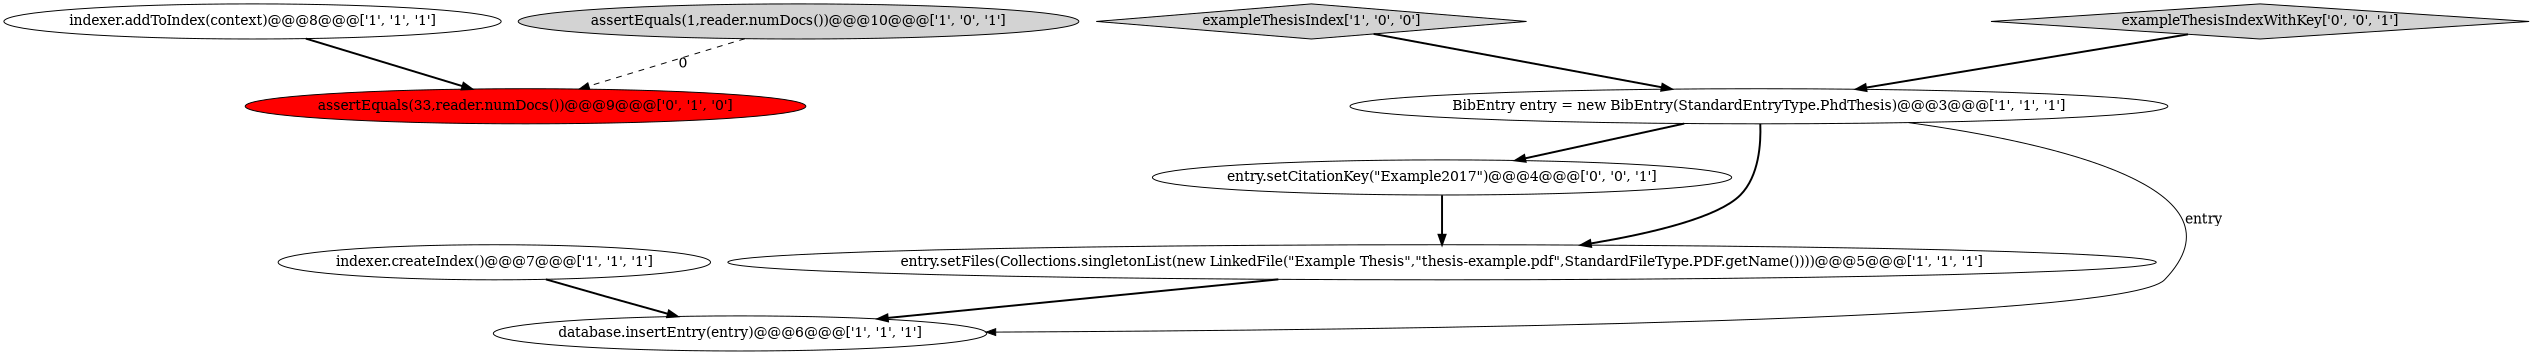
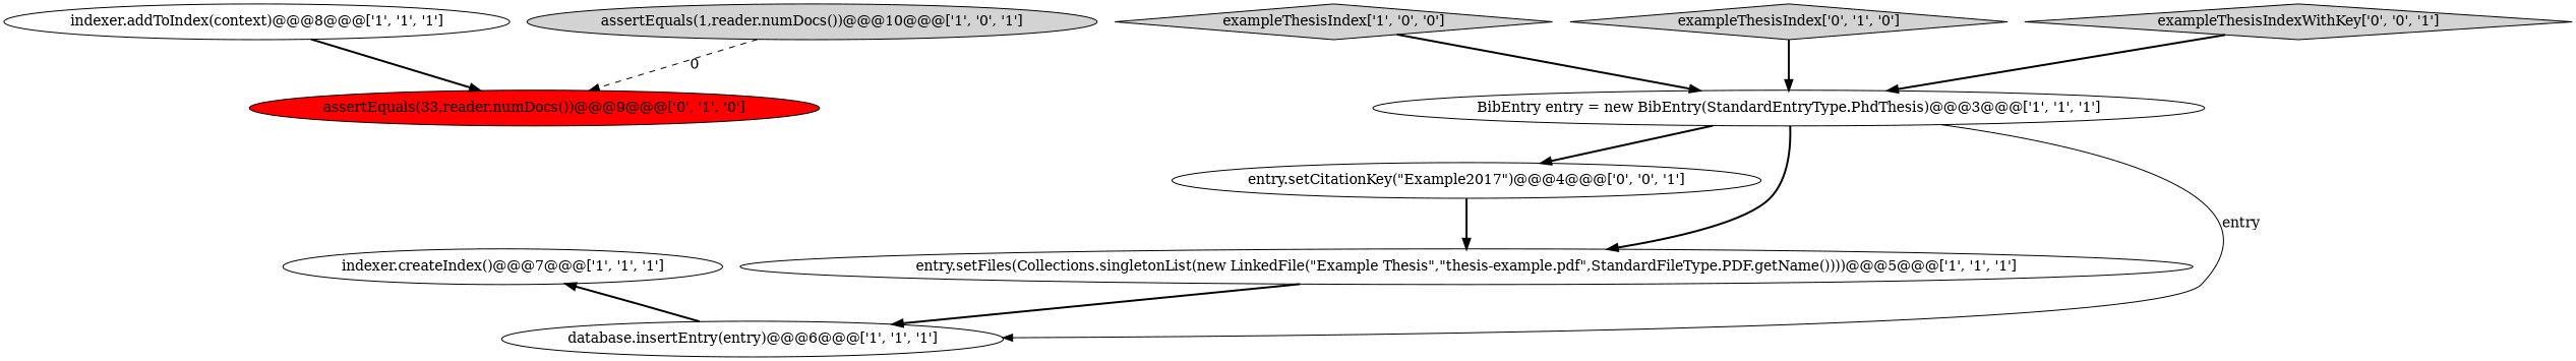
  digraph {
    node [fillcolor=white shape=ellipse style=filled]
    edge [style=bold]
    n1 [label="indexer.addToIndex(context)@@@8@@@['1', '1', '1']"]
    n2 [fillcolor=red label="assertEquals(33,reader.numDocs())@@@9@@@['0', '1', '0']"]
    n3 [fillcolor=lightgray label="assertEquals(1,reader.numDocs())@@@10@@@['1', '0', '1']"]
    n4 [label="indexer.createIndex()@@@7@@@['1', '1', '1']"]
    n5 [fillcolor=lightgray label="exampleThesisIndex['1', '0', '0']" shape=diamond]
    n6 [label="BibEntry entry = new BibEntry(StandardEntryType.PhdThesis)@@@3@@@['1', '1', '1']"]
    n7 [label="entry.setCitationKey(\"Example2017\")@@@4@@@['0', '0', '1']"]
    n8 [label="entry.setFiles(Collections.singletonList(new LinkedFile(\"Example Thesis\",\"thesis-example.pdf\",StandardFileType.PDF.getName())))@@@5@@@['1', '1', '1']"]
    n9 [label="database.insertEntry(entry)@@@6@@@['1', '1', '1']"]
+   n10 [fillcolor=lightgray label="exampleThesisIndex['0', '1', '0']" shape=diamond]
    n11 [fillcolor=lightgray label="exampleThesisIndexWithKey['0', '0', '1']" shape=diamond]
    n1 -> n2
    n3 -> n2 [label=0 style=dashed]
    n5 -> n6
    n6 -> n7
    n6 -> n8
    n6 -> n9 [label=entry style=solid]
    n7 -> n8
    n8 -> n9
-   n4 -> n9
+   n9 -> n4
+   n10 -> n6
    n11 -> n6
  }
